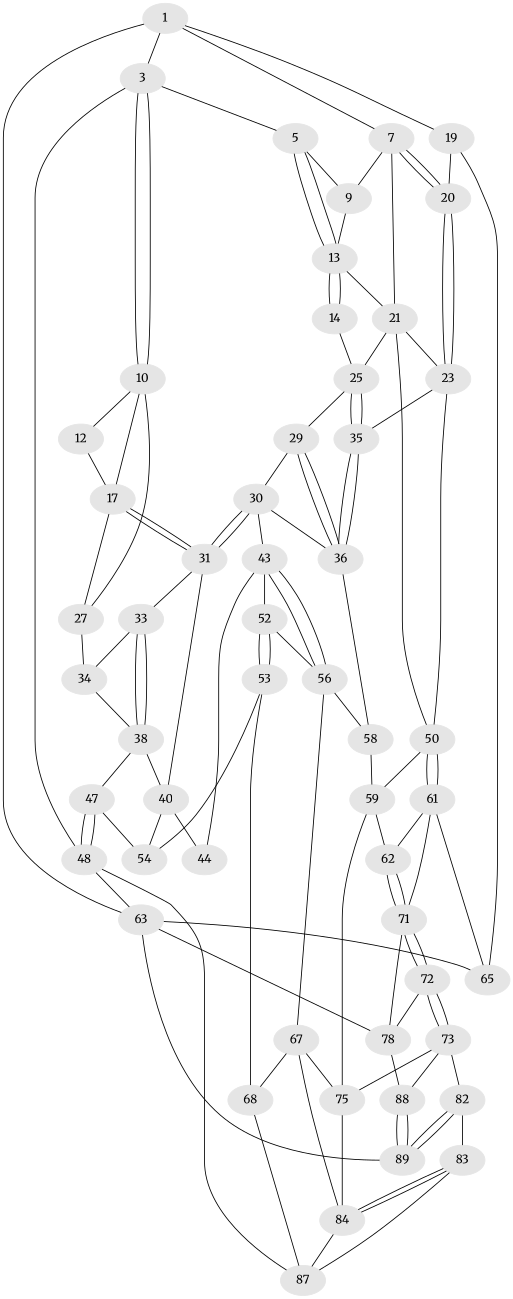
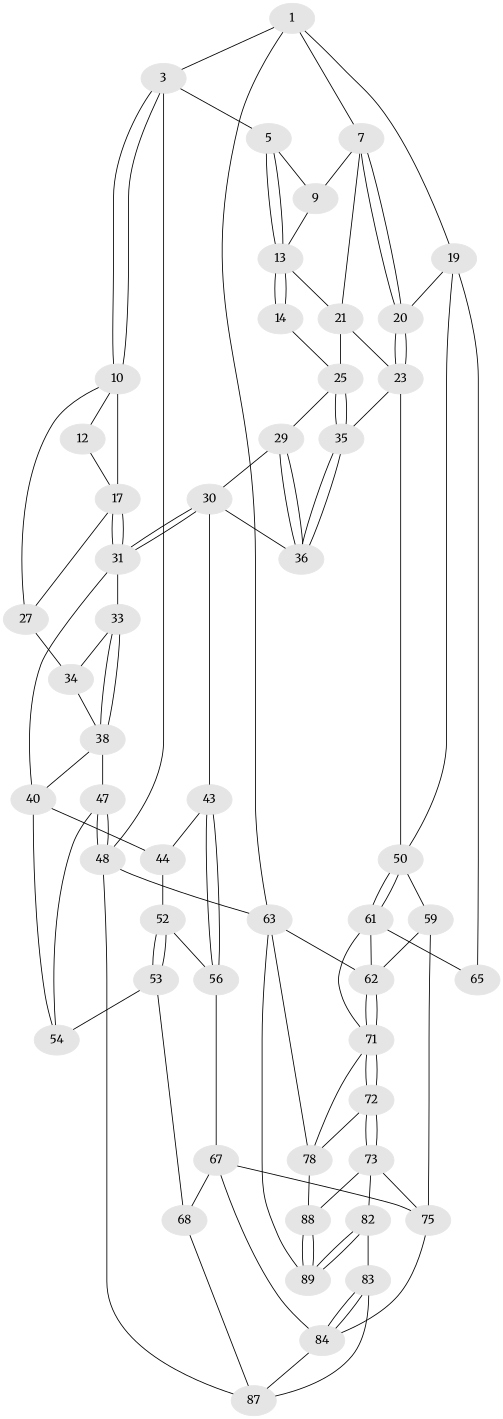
  graph {
    fontname=Merriweather
    node [color=gray90 fontname=Merriweather style=filled]
    edge [fontname=Merriweather]
    1 [super="+2"]
    3 [super="+4"]
    7 [super="+8"]
    19 [super="+49"]
    63 [super="+64"]
    5 [super="+6"]
    10 [super="+11"]
    48
    9
    20
    21 [super="+22"]
    50 [super="+51"]
    65
    78 [super="+79"]
    89 [super="+90"]
    13 [super="+16"]
    12 [super="+15"]
    17 [super="+18"]
    27 [super="+28"]
    87 [super="+92"]
    14
    23 [super="+24"]
    25 [super="+26"]
    31 [super="+32"]
    34 [super="+37"]
    35
    29
    33
    40 [super="+41"]
    59 [super="+60"]
    61 [super="+70"]
    36 [super="+46"]
    30 [super="+42"]
    38 [super="+39"]
    43
-   58
    44 [super="+45"]
    56 [super="+57"]
    54
    47 [super="+66"]
    52 [super="+55"]
    67 [super="+81"]
    53 [super="+69"]
    62
    75 [super="+80"]
    71 [super="+76"]
    68 [super="+85"]
    84 [super="+86"]
    72
    88
    73 [super="+74"]
    82
    83 [super="+91"]
    1 -- 3
    1 -- 7
    1 -- 19
    1 -- 63
    3 -- 5
    3 -- 10
    3 -- 10
    3 -- 48
    7 -- 9
    7 -- 20
    7 -- 20
    7 -- 21
    19 -- 20
-   21 -- 50
+   19 -- 50
    19 -- 65
-   63 -- 65
+   63 -- 62
    63 -- 78
    63 -- 89
    5 -- 9
    5 -- 13
    5 -- 13
    10 -- 12
    10 -- 17
    10 -- 27
    48 -- 63
    48 -- 87
    9 -- 13
    20 -- 23
    20 -- 23
    21 -- 23
    21 -- 25
    50 -- 59
    50 -- 61
    50 -- 61
    78 -- 88
    13 -- 21
    13 -- 14
    13 -- 14
    12 -- 17
    17 -- 27
    17 -- 31
    17 -- 31
    27 -- 34 [weight=2]
    14 -- 25
    23 -- 50
    23 -- 35
    25 -- 35
    25 -- 35
    25 -- 29
    31 -- 33
    31 -- 40
    34 -- 38
    35 -- 36
    35 -- 36
    29 -- 36
    29 -- 36
    29 -- 30
    33 -- 34
    33 -- 38
    33 -- 38
    40 -- 44
    40 -- 54
    59 -- 62
    59 -- 75
    61 -- 65
    61 -- 62
    61 -- 71
-   36 -- 58
    30 -- 31
    30 -- 31
    30 -- 36
    30 -- 43
    38 -- 40
    38 -- 47
    43 -- 44
    43 -- 56
    43 -- 56
-   58 -- 59
-   43 -- 52 [weight=2]
-   56 -- 58
+   44 -- 52 [weight=2]
    56 -- 67
    47 -- 48
    47 -- 48
    47 -- 54
    52 -- 56
    52 -- 53
    52 -- 53
    67 -- 75
    67 -- 68
    67 -- 84
    53 -- 54
    53 -- 68
    62 -- 71
    62 -- 71
    75 -- 84
    71 -- 78
    71 -- 72
    71 -- 72
    68 -- 87
    84 -- 87
    72 -- 78
    72 -- 73
    72 -- 73
    88 -- 89
    88 -- 89
    73 -- 75
    73 -- 88
    73 -- 82
    82 -- 89
    82 -- 89
    82 -- 83
    83 -- 87
    83 -- 84
    83 -- 84
  }
